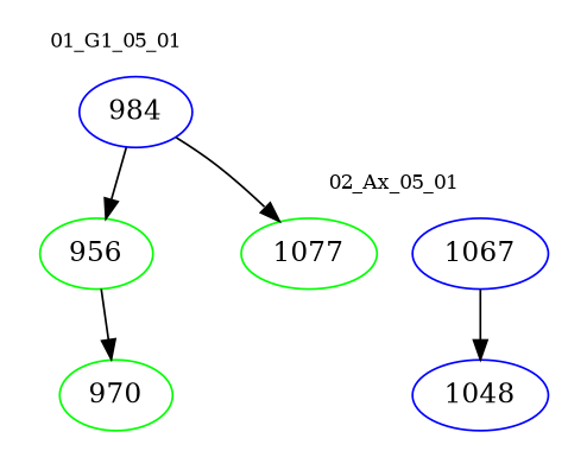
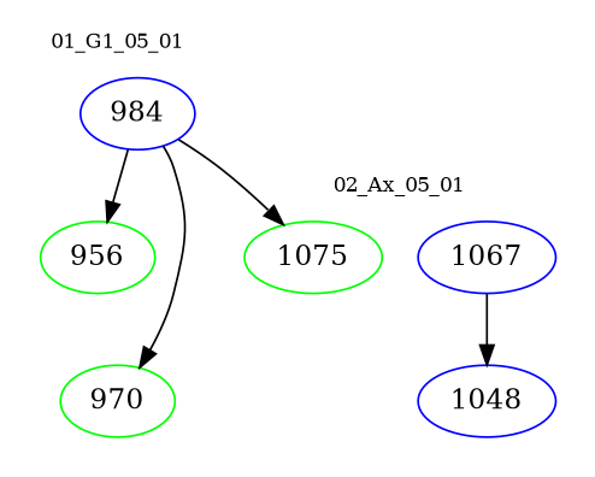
  digraph {
    node [color=blue]
    edge [color=black]
    n1 [label=1067]
    n2 [label=1048]
-   n3 [color=green label=1077]
+   n3 [color=green label=1075]
    n4 [label=984]
    n5 [color=green label=956]
    n6 [color=green label=970]
    subgraph cluster_1 {
      color=white
      fontsize=10
      label="02_Ax_05_01"
      n1
      n2
      n3
    }
    subgraph cluster_2 {
      color=white
      fontsize=10
      label="01_G1_05_01"
      n4
      n5
      n6
    }
    n1 -> n2
    n4 -> n3
    n4 -> n5
-   n5 -> n6
+   n4 -> n6
  }
